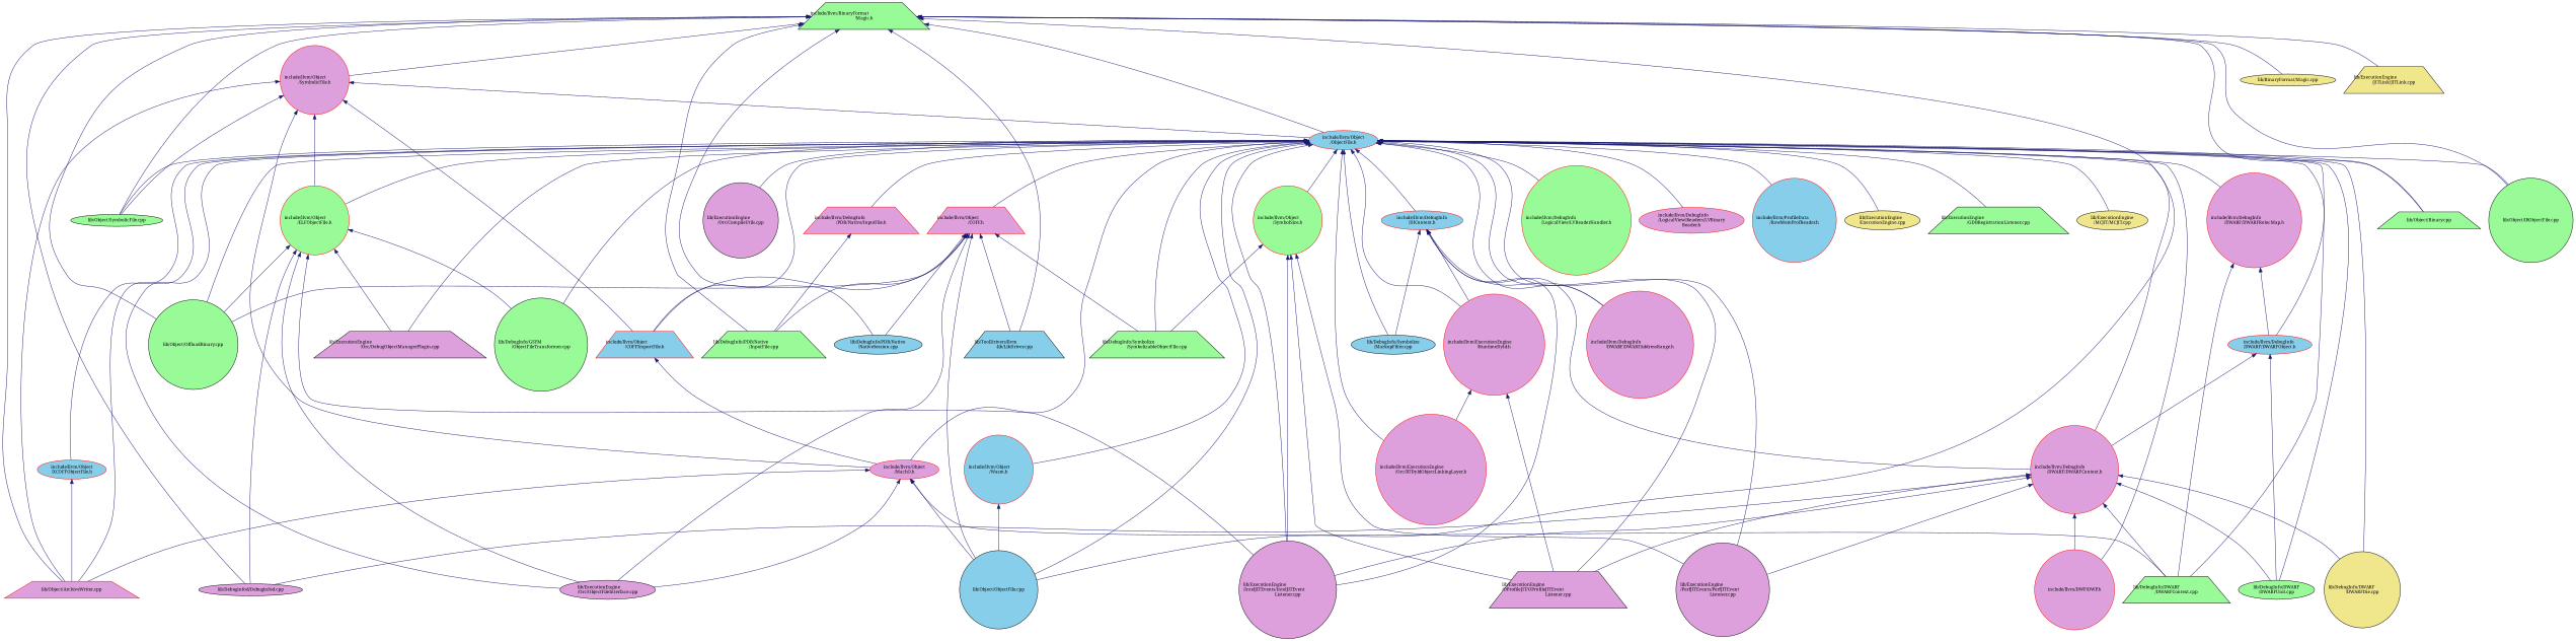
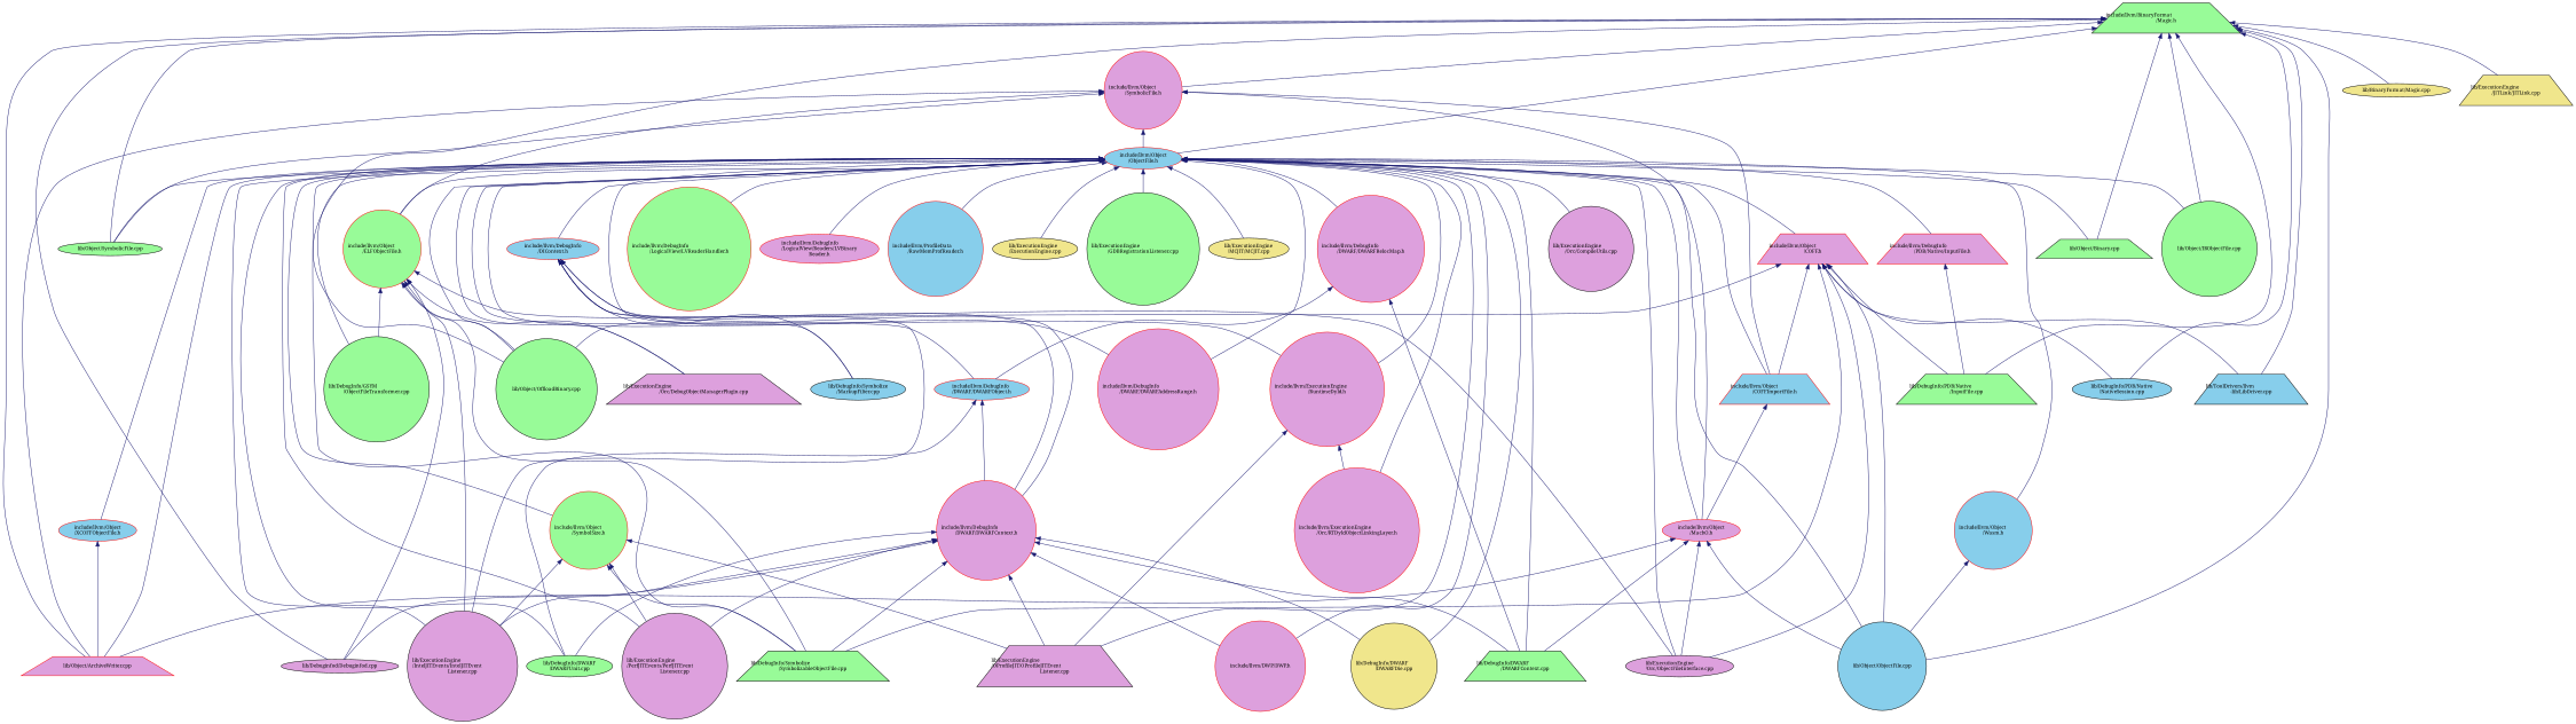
  digraph {
    fontname="Noto Serif"
    node [color=black fillcolor=plum fontname="Noto Serif" fontsize=10 shape=circle style=filled]
    edge [color=midnightblue dir=back fontname="Noto Serif" fontsize=10 labelfontname=Helvetica labelfontsize=10 style=solid]
    n1 [fillcolor=palegreen fontcolor=black height=0.2 label="include/llvm/BinaryFormat\l/Magic.h" shape=trapezium width=0.4]
    n2 [color=red fillcolor=skyblue height=0.2 label="include/llvm/Object\l/ObjectFile.h" shape=ellipse width=0.4]
    n3 [height=0.2 label="lib/Debuginfod/Debuginfod.cpp" shape=ellipse width=0.4]
    n4 [fillcolor=palegreen height=0.2 label="lib/DebugInfo/PDB/Native\l/InputFile.cpp" shape=trapezium width=0.4]
    n5 [fillcolor=palegreen height=0.2 label="lib/Object/SymbolicFile.cpp" shape=ellipse width=0.4]
    n6 [fillcolor=skyblue height=0.2 label="lib/DebugInfo/PDB/Native\l/NativeSession.cpp" shape=ellipse width=0.4]
    n7 [fillcolor=skyblue height=0.2 label="lib/Object/ObjectFile.cpp" width=0.4]
    n8 [fillcolor=palegreen height=0.2 label="lib/Object/OffloadBinary.cpp" width=0.4]
    n9 [fillcolor=skyblue height=0.2 label="lib/ToolDrivers/llvm\l-lib/LibDriver.cpp" shape=trapezium width=0.4]
    n10 [color=red height=0.2 label="lib/Object/ArchiveWriter.cpp" shape=trapezium width=0.4]
    n11 [fillcolor=palegreen height=0.2 label="lib/Object/Binary.cpp" shape=trapezium width=0.4]
    n12 [fillcolor=palegreen height=0.2 label="lib/Object/IRObjectFile.cpp" width=0.4]
    n13 [color=red height=0.2 label="include/llvm/Object\l/SymbolicFile.h" width=0.4]
    n14 [fillcolor=khaki height=0.2 label="lib/BinaryFormat/Magic.cpp" shape=ellipse width=0.4]
    n15 [fillcolor=khaki height=0.2 label="lib/ExecutionEngine\l/JITLink/JITLink.cpp" shape=trapezium width=0.4]
    n16 [color=red fillcolor=skyblue height=0.2 label="include/llvm/DebugInfo\l/DIContext.h" shape=ellipse width=0.4]
    n17 [color=red height=0.2 label="include/llvm/DebugInfo\l/DWARF/DWARFAddressRange.h" width=0.4]
    n18 [color=red height=0.2 label="include/llvm/DebugInfo\l/DWARF/DWARFContext.h" width=0.4]
    n19 [color=red height=0.2 label="include/llvm/DWP/DWP.h" width=0.4]
    n20 [fillcolor=palegreen height=0.2 label="lib/DebugInfo/DWARF\l/DWARFContext.cpp" shape=trapezium width=0.4]
    n21 [fillcolor=khaki height=0.2 label="lib/DebugInfo/DWARF\l/DWARFDie.cpp" width=0.4]
    n22 [fillcolor=palegreen height=0.2 label="lib/DebugInfo/DWARF\l/DWARFUnit.cpp" shape=ellipse width=0.4]
    n23 [fillcolor=palegreen height=0.2 label="lib/DebugInfo/Symbolize\l/SymbolizableObjectFile.cpp" shape=trapezium width=0.4]
    n24 [height=0.2 label="lib/ExecutionEngine\l/IntelJITEvents/IntelJITEvent\lListener.cpp" width=0.4]
    n25 [height=0.2 label="lib/ExecutionEngine\l/OProfileJIT/OProfileJITEvent\lListener.cpp" shape=trapezium width=0.4]
    n26 [height=0.2 label="lib/ExecutionEngine\l/PerfJITEvents/PerfJITEvent\lListener.cpp" width=0.4]
    n27 [color=red height=0.2 label="include/llvm/ExecutionEngine\l/RuntimeDyld.h" width=0.4]
    n28 [color=red height=0.2 label="include/llvm/ExecutionEngine\l/Orc/RTDyldObjectLinkingLayer.h" width=0.4]
    n29 [fillcolor=skyblue height=0.2 label="lib/DebugInfo/Symbolize\l/MarkupFilter.cpp" shape=ellipse width=0.4]
    n30 [color=red fillcolor=skyblue height=0.2 label="include/llvm/DebugInfo\l/DWARF/DWARFObject.h" shape=ellipse width=0.4]
    n31 [color=red height=0.2 label="include/llvm/DebugInfo\l/DWARF/DWARFRelocMap.h" width=0.4]
    n32 [color=red fillcolor=palegreen height=0.2 label="include/llvm/DebugInfo\l/LogicalView/LVReaderHandler.h" width=0.4]
    n33 [color=red height=0.2 label="include/llvm/DebugInfo\l/LogicalView/Readers/LVBinary\lReader.h" shape=ellipse width=0.4]
    n34 [color=red height=0.2 label="include/llvm/DebugInfo\l/PDB/Native/InputFile.h" shape=trapezium width=0.4]
    n35 [color=red height=0.2 label="include/llvm/Object\l/COFF.h" shape=trapezium width=0.4]
    n36 [color=red fillcolor=skyblue height=0.2 label="include/llvm/Object\l/COFFImportFile.h" shape=trapezium width=0.4]
    n37 [height=0.2 label="lib/ExecutionEngine\l/Orc/ObjectFileInterface.cpp" shape=ellipse width=0.4]
    n38 [color=red fillcolor=palegreen height=0.2 label="include/llvm/Object\l/ELFObjectFile.h" width=0.4]
    n39 [fillcolor=palegreen height=0.2 label="lib/DebugInfo/GSYM\l/ObjectFileTransformer.cpp" width=0.4]
    n40 [height=0.2 label="lib/ExecutionEngine\l/Orc/DebugObjectManagerPlugin.cpp" shape=trapezium width=0.4]
    n41 [color=red height=0.2 label="include/llvm/Object\l/MachO.h" shape=ellipse width=0.4]
    n42 [color=red fillcolor=palegreen height=0.2 label="include/llvm/Object\l/SymbolSize.h" width=0.4]
    n43 [color=red fillcolor=skyblue height=0.2 label="include/llvm/Object\l/Wasm.h" width=0.4]
    n44 [color=red fillcolor=skyblue height=0.2 label="include/llvm/Object\l/XCOFFObjectFile.h" shape=ellipse width=0.4]
    n45 [color=red fillcolor=skyblue height=0.2 label="include/llvm/ProfileData\l/RawMemProfReader.h" width=0.4]
    n46 [fillcolor=khaki height=0.2 label="lib/ExecutionEngine\l/ExecutionEngine.cpp" shape=ellipse width=0.4]
-   n47 [fillcolor=palegreen height=0.2 label="lib/ExecutionEngine\l/GDBRegistrationListener.cpp" shape=trapezium width=0.4]
+   n47 [fillcolor=palegreen height=0.2 label="lib/ExecutionEngine\l/GDBRegistrationListener.cpp" width=0.4]
    n48 [fillcolor=khaki height=0.2 label="lib/ExecutionEngine\l/MCJIT/MCJIT.cpp" shape=ellipse width=0.4]
    n49 [height=0.2 label="lib/ExecutionEngine\l/Orc/CompileUtils.cpp" width=0.4]
    n1 -> n2
    n1 -> n3
    n1 -> n4
    n1 -> n5
    n1 -> n6
    n1 -> n7
    n1 -> n8
    n1 -> n9
    n1 -> n10
    n1 -> n11
    n1 -> n12
    n1 -> n13
    n1 -> n14
    n1 -> n15
    n2 -> n5
    n2 -> n7
    n2 -> n8
    n2 -> n10
    n2 -> n11
    n2 -> n12
    n2 -> n16
    n2 -> n17
    n2 -> n18
    n2 -> n19
    n2 -> n20
    n2 -> n21
    n2 -> n22
    n2 -> n23
    n2 -> n24
    n2 -> n25
    n2 -> n26
    n2 -> n27
    n2 -> n28
    n2 -> n29
    n2 -> n30
    n2 -> n31
    n2 -> n32
    n2 -> n33
    n2 -> n34
    n2 -> n35
    n2 -> n36
    n2 -> n37
    n2 -> n38
    n2 -> n39
    n2 -> n40
    n2 -> n41
    n2 -> n42
    n2 -> n43
    n2 -> n44
    n2 -> n45
    n2 -> n46
    n2 -> n47
    n2 -> n48
    n2 -> n49
    n13 -> n2
    n13 -> n5
    n13 -> n10
    n13 -> n36
    n13 -> n38
    n13 -> n41
    n16 -> n17
    n16 -> n18
    n16 -> n24
    n16 -> n27
    n16 -> n29
    n18 -> n3
    n18 -> n19
    n18 -> n20
    n18 -> n21
    n18 -> n22
+   n18 -> n23
    n18 -> n24
    n18 -> n25
    n18 -> n26
    n27 -> n25
    n27 -> n28
    n30 -> n18
    n30 -> n22
    n31 -> n20
    n31 -> n30
    n34 -> n4
    n35 -> n4
    n35 -> n6
    n35 -> n7
    n35 -> n8
    n35 -> n9
    n35 -> n23
    n35 -> n36
    n35 -> n37
    n36 -> n41
    n38 -> n3
    n38 -> n8
+   n38 -> n23
    n38 -> n24
    n38 -> n37
    n38 -> n39
    n38 -> n40
    n41 -> n7
    n41 -> n10
    n41 -> n20
    n41 -> n37
    n42 -> n23
    n42 -> n24
    n42 -> n25
    n42 -> n26
    n43 -> n7
    n44 -> n10
  }
